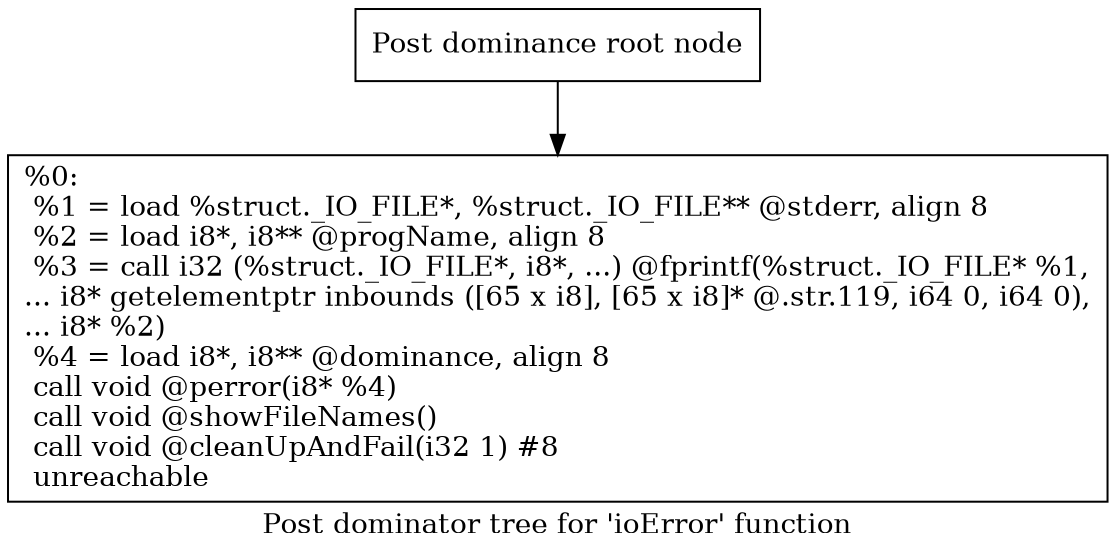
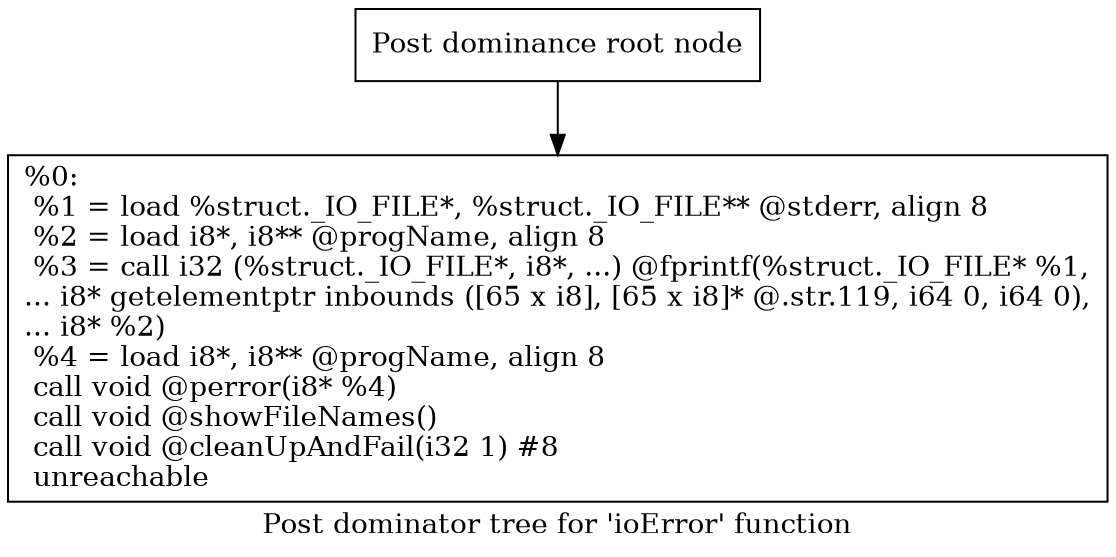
  digraph {
    label="Post dominator tree for 'ioError' function"
    node [shape=record]
    n1 [label="{Post dominance root node}"]
-   n2 [label="{%0:\l  %1 = load %struct._IO_FILE*, %struct._IO_FILE** @stderr, align 8\l  %2 = load i8*, i8** @progName, align 8\l  %3 = call i32 (%struct._IO_FILE*, i8*, ...) @fprintf(%struct._IO_FILE* %1,\l... i8* getelementptr inbounds ([65 x i8], [65 x i8]* @.str.119, i64 0, i64 0),\l... i8* %2)\l  %4 = load i8*, i8** @dominance, align 8\l  call void @perror(i8* %4)\l  call void @showFileNames()\l  call void @cleanUpAndFail(i32 1) #8\l  unreachable\l}"]
+   n2 [label="{%0:\l  %1 = load %struct._IO_FILE*, %struct._IO_FILE** @stderr, align 8\l  %2 = load i8*, i8** @progName, align 8\l  %3 = call i32 (%struct._IO_FILE*, i8*, ...) @fprintf(%struct._IO_FILE* %1,\l... i8* getelementptr inbounds ([65 x i8], [65 x i8]* @.str.119, i64 0, i64 0),\l... i8* %2)\l  %4 = load i8*, i8** @progName, align 8\l  call void @perror(i8* %4)\l  call void @showFileNames()\l  call void @cleanUpAndFail(i32 1) #8\l  unreachable\l}"]
    n1 -> n2
  }
